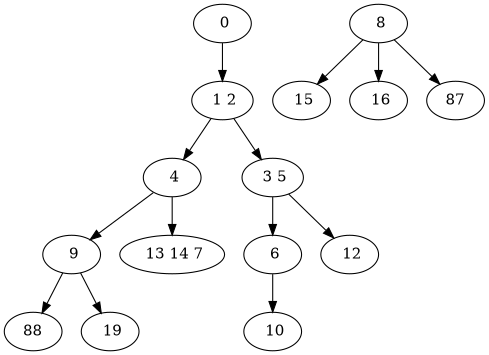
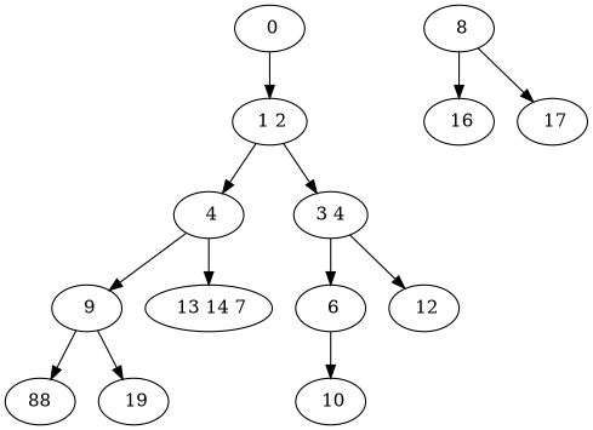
  digraph {
    " 0"
    " 1 2"
    " 4"
-   " 3 5"
+   " 3 5" [label="3 4"]
    " 9"
    " 13 14 7"
    " 6"
    " 12"
    " 8"
-   " 15"
    " 16"
-   " 17" [label=87]
+   " 17"
    n13 [label=88]
    " 19"
    " 10"
    " 0" -> " 1 2"
    " 1 2" -> " 4"
    " 1 2" -> " 3 5"
    " 4" -> " 9"
    " 4" -> " 13 14 7"
    " 3 5" -> " 6"
    " 3 5" -> " 12"
    " 9" -> n13
    " 9" -> " 19"
    " 6" -> " 10"
-   " 8" -> " 15"
    " 8" -> " 16"
    " 8" -> " 17"
  }
